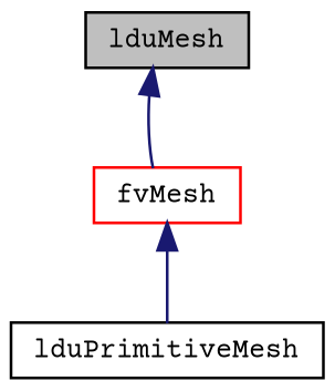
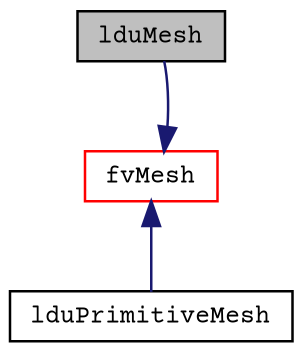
  digraph {
    fontname="Courier Prime"
    node [color=black fontname="Courier Prime" fontsize=10 shape=record]
    edge [color=midnightblue dir=back fontname="Courier Prime" fontsize=10 labelfontname=Helvetica labelfontsize=10 style=solid]
    n1 [fillcolor=grey75 fontcolor=black height=0.2 label=lduMesh style=filled width=0.4]
    n2 [color=red height=0.2 label=fvMesh width=0.4]
    n3 [height=0.2 label=lduPrimitiveMesh width=0.4]
-   n1 -> n2
+   n2 -> n1
    n2 -> n3
  }
